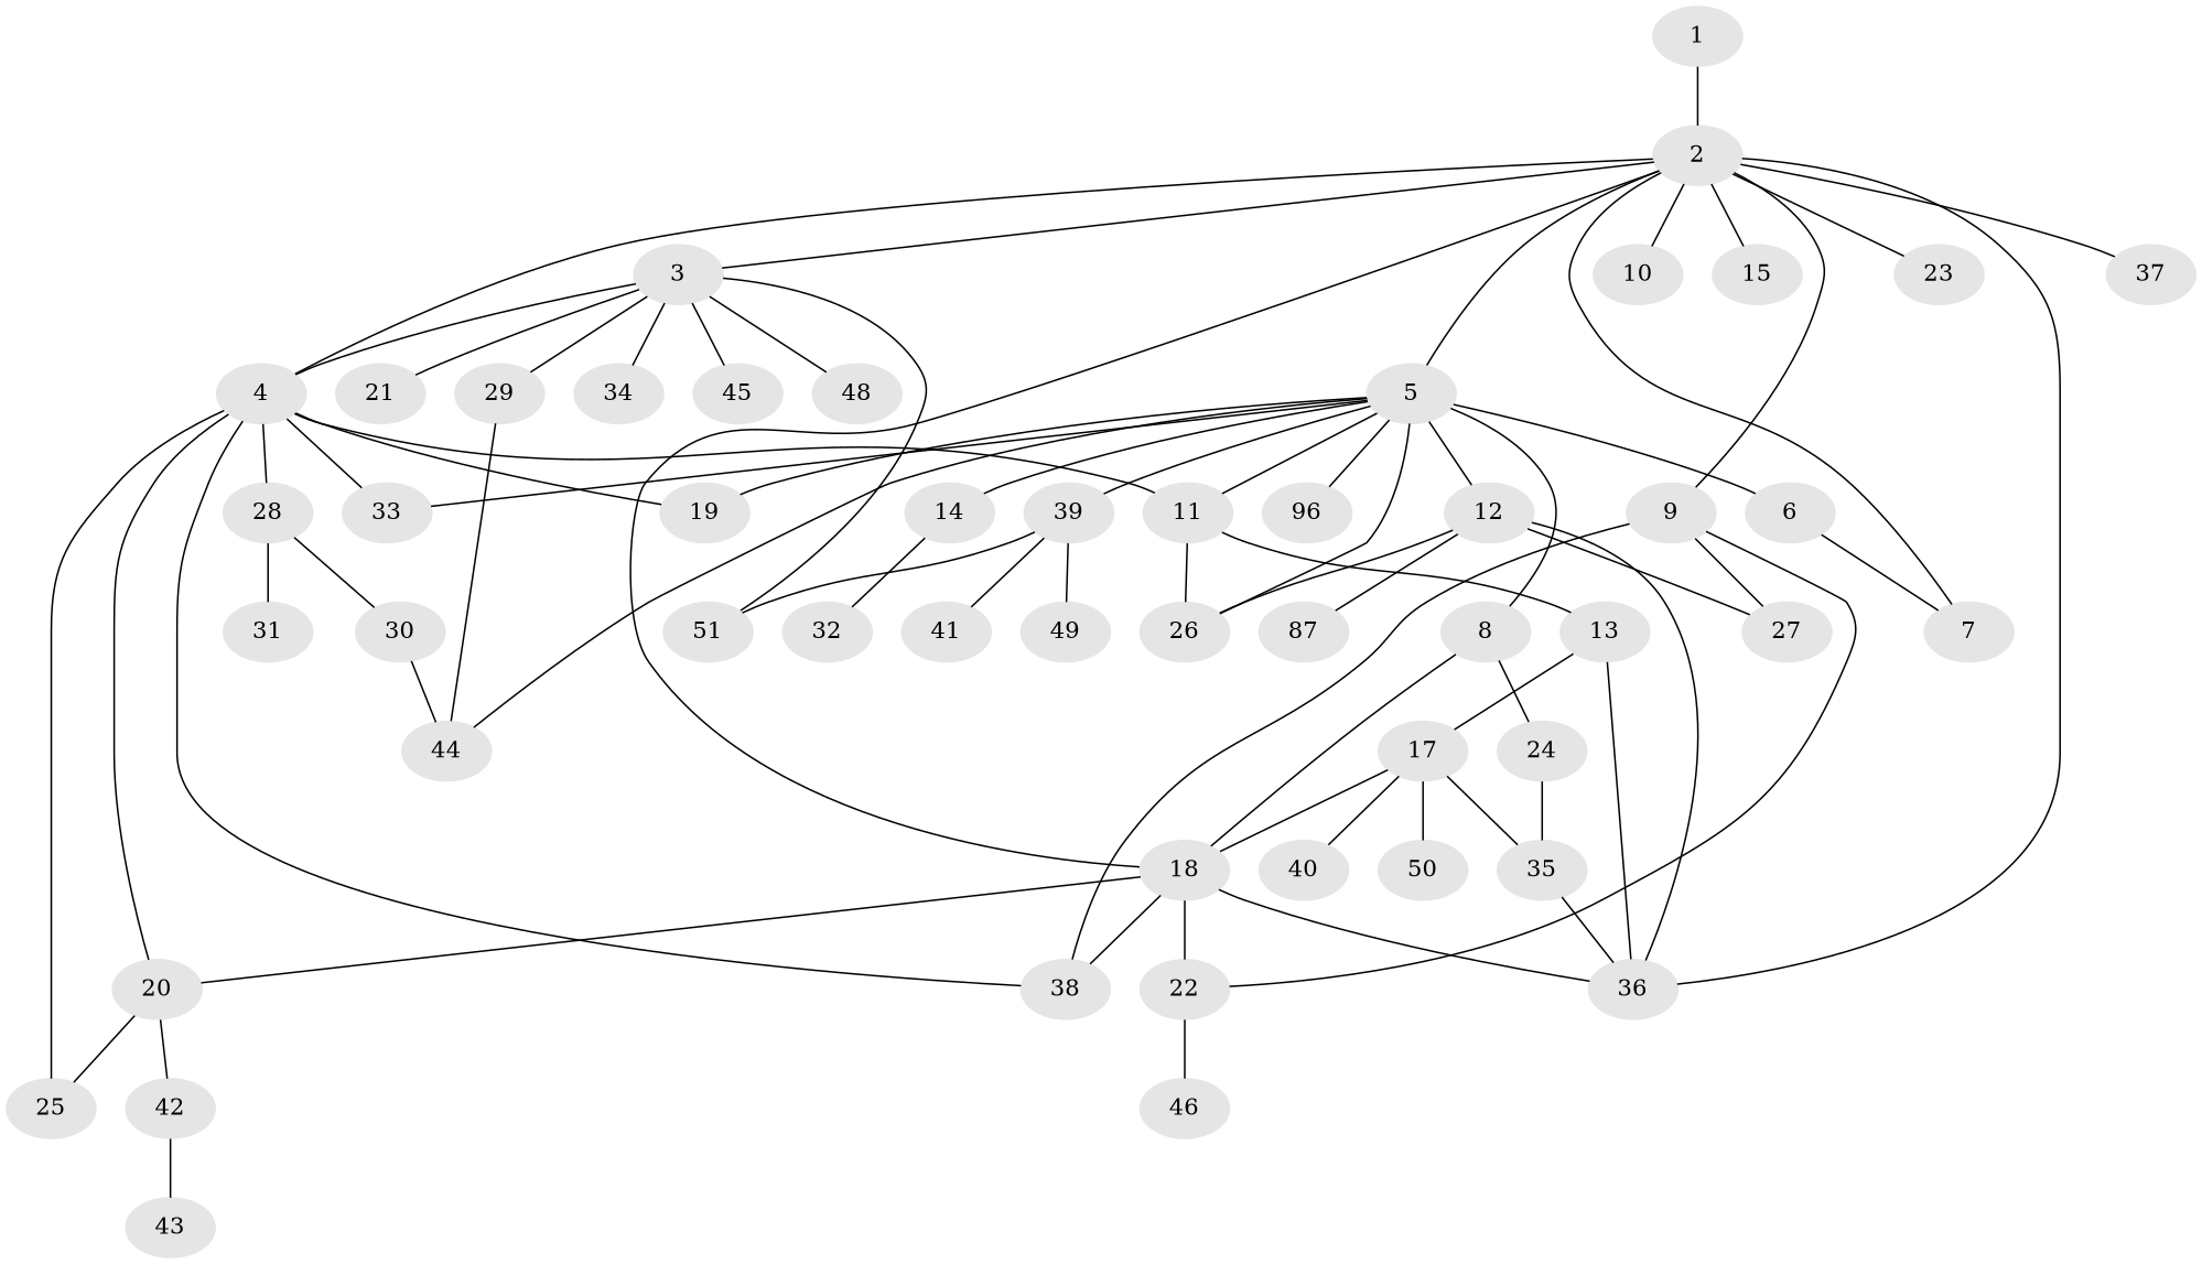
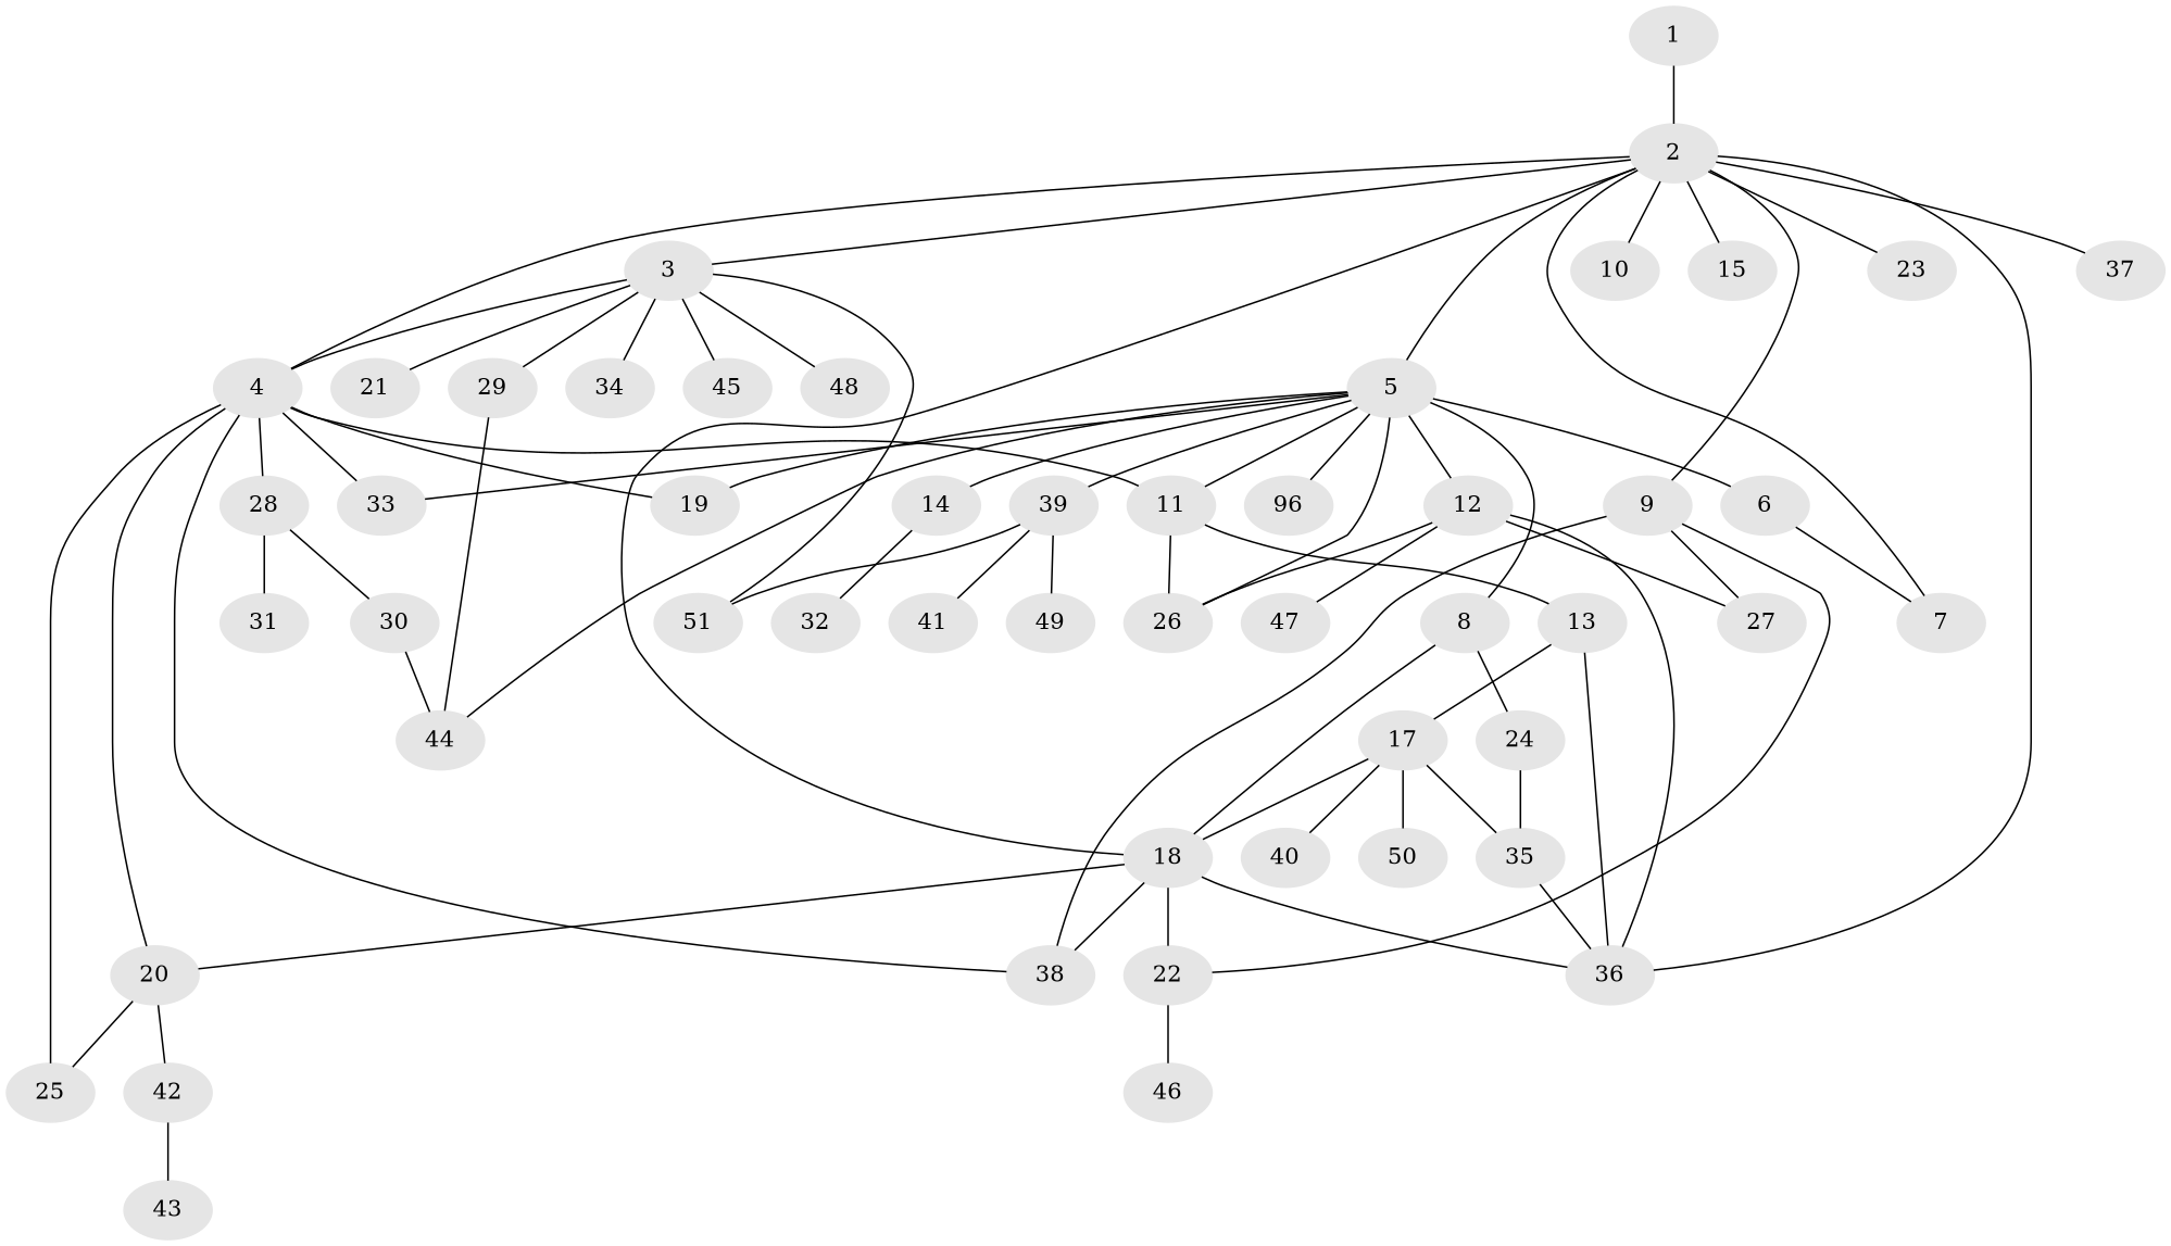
  graph {
    node [color=gray90 style=filled]
    edge [weight=1.0]
    1
    2
    3
    4
    5
    7
    9
    10
    15
    18
    23
    36
    37
    21
    29
    34
    45
    48
    51
    11
    19
    20
    25
    28
    33
    38
    6
    8
    12
    14
    n31 [label=96]
    26
    39
    44
    22
    27
    13
    42
    30
    31
    24
-   47 [label=87]
+   47
    32
    41
    49
    35
    46
    17
    40
    50
    43
    1 -- 2
    2 -- 3
    2 -- 4
    2 -- 5
    2 -- 7
    2 -- 9 [weight=2.0]
    2 -- 10
    2 -- 15
    2 -- 18
    2 -- 23
    2 -- 36
    2 -- 37
    3 -- 4
    3 -- 21
    3 -- 29
    3 -- 34
    3 -- 45
    3 -- 48
    3 -- 51
    4 -- 11
    4 -- 19
    4 -- 20
    4 -- 25
    4 -- 28
    4 -- 33 [weight=6.0]
    4 -- 38
    5 -- 11
    5 -- 19
    5 -- 33
    5 -- 6 [weight=5.0]
    5 -- 8
    5 -- 12
    5 -- 14
    5 -- n31
    5 -- 26
    5 -- 39
    5 -- 44
    9 -- 38
    9 -- 22
    9 -- 27
    18 -- 36
    18 -- 20
    18 -- 38
    18 -- 22 [weight=5.0]
    29 -- 44
    11 -- 26
    11 -- 13
    20 -- 25
    20 -- 42
    28 -- 30
    28 -- 31
    6 -- 7
    8 -- 18
    8 -- 24
    12 -- 36
    12 -- 26
    12 -- 27
    12 -- 47
    14 -- 32
    39 -- 51
    39 -- 41
    39 -- 49
    22 -- 46
    13 -- 36
    13 -- 17
    42 -- 43
    30 -- 44 [weight=2.0]
    24 -- 35 [weight=2.0]
    35 -- 36
    17 -- 18
    17 -- 35
    17 -- 40
    17 -- 50
  }
